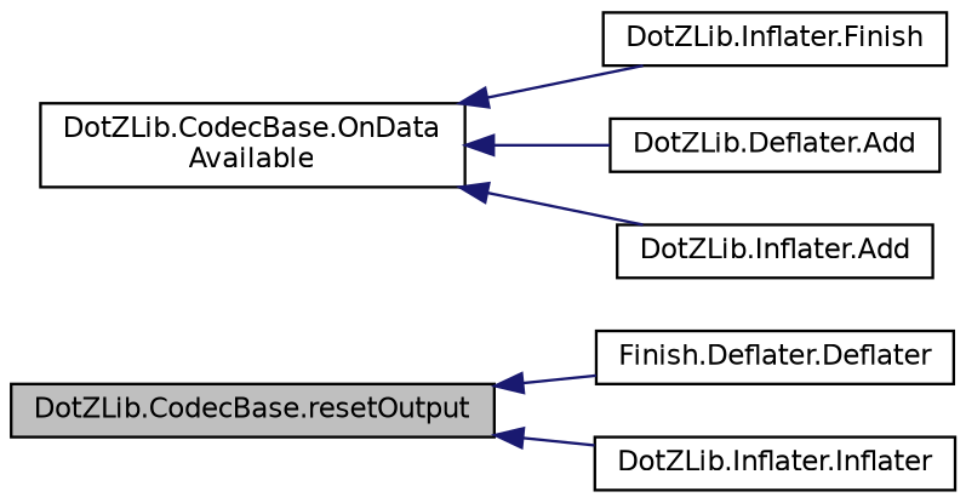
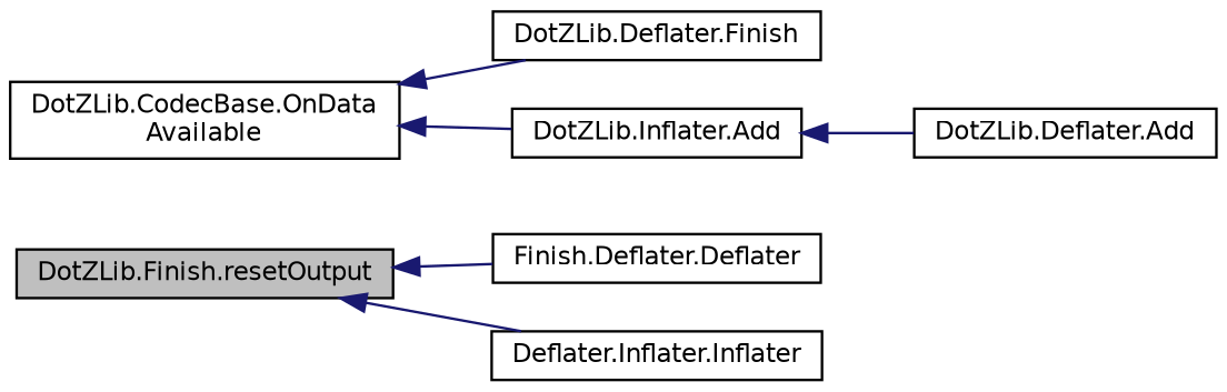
  digraph {
    rankdir=LR
    node [color=black fillcolor=white fontname=Helvetica fontsize=10 shape=record style=filled]
    edge [color=midnightblue dir=back fontname=Helvetica fontsize=10 labelfontname=Helvetica labelfontsize=10 style=solid]
-   n1 [fillcolor=grey75 fontcolor=black height=0.2 label="DotZLib.CodecBase.resetOutput" width=0.4]
+   n1 [fillcolor=grey75 fontcolor=black height=0.2 label="DotZLib.Finish.resetOutput" width=0.4]
    n2 [height=0.2 label="Finish.Deflater.Deflater" width=0.4]
-   n3 [height=0.2 label="DotZLib.Inflater.Inflater" width=0.4]
+   n3 [height=0.2 label="Deflater.Inflater.Inflater" width=0.4]
    n4 [height=0.2 label="DotZLib.CodecBase.OnData\lAvailable" width=0.4]
-   n5 [height=0.2 label="DotZLib.Inflater.Finish" width=0.4]
+   n5 [height=0.2 label="DotZLib.Deflater.Finish" width=0.4]
    n6 [height=0.2 label="DotZLib.Deflater.Add" width=0.4]
    n7 [height=0.2 label="DotZLib.Inflater.Add" width=0.4]
    n1 -> n2
    n1 -> n3
    n4 -> n5
-   n4 -> n6
+   n7 -> n6
    n4 -> n7
  }
